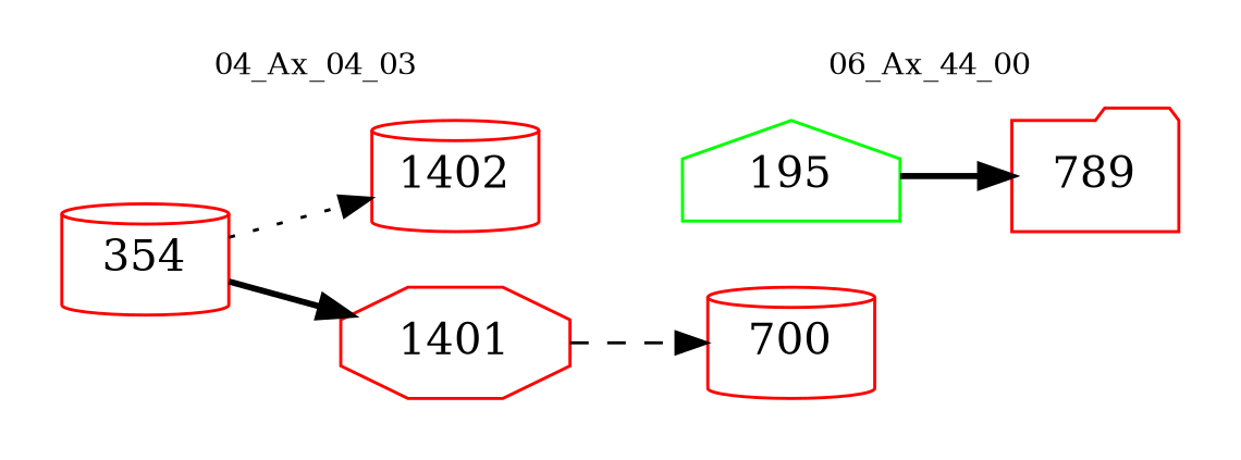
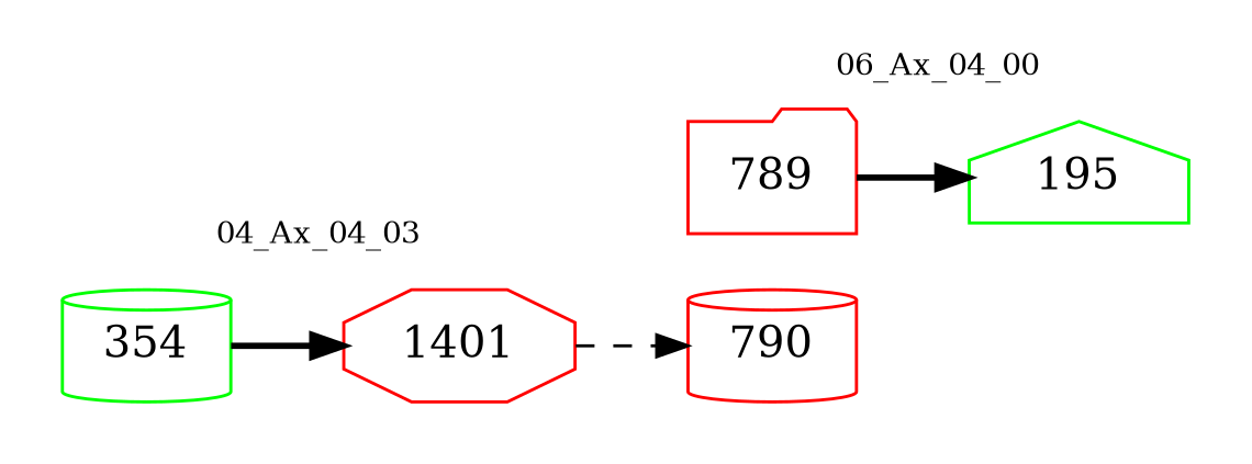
  digraph {
    rankdir=LR
    node [color=red shape=cylinder]
    edge [color=black style=bold]
    n1 [color=green label=195 shape=house]
    n2 [label=789 shape=folder]
-   n3 [label=700]
-   n4 [label=354]
+   n3 [label=790]
+   n4 [color=green label=354]
    n5 [label=1401 shape=octagon]
-   n6 [label=1402]
    subgraph cluster_1 {
      color=white
      fontsize=10
-     label="06_Ax_44_00"
+     label="06_Ax_04_00"
      n1
      n2
      n3
    }
    subgraph cluster_2 {
      color=white
      fontsize=10
      label="04_Ax_04_03"
      n4
      n5
-     n6
    }
-   n1 -> n2
+   n2 -> n1
    n4 -> n5
-   n4 -> n6 [style=dotted]
    n5 -> n3 [style=dashed]
  }
